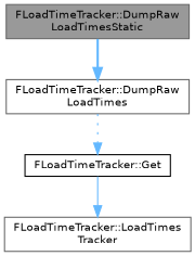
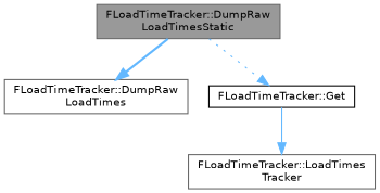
  digraph {
    rankdir=TB
    node [color=gray40 fillcolor=white fontname=Helvetica fontsize=10 shape=box style=filled]
    edge [color=steelblue1 fontname=Helvetica fontsize=10 labelfontname=Helvetica labelfontsize=10]
    n1 [fillcolor=grey60 fontcolor=black height=0.2 label="FLoadTimeTracker::DumpRaw\lLoadTimesStatic" width=0.4]
    n2 [height=0.2 label="FLoadTimeTracker::DumpRaw\lLoadTimes" width=0.4]
    n3 [color=black height=0.2 label="FLoadTimeTracker::Get" width=0.4]
    n4 [height=0.2 label="FLoadTimeTracker::LoadTimes\lTracker" width=0.4]
    n1 -> n2 [style=bold]
-   n2 -> n3 [style=dotted]
+   n1 -> n3 [style=dotted]
    n3 -> n4 [style=solid]
  }
